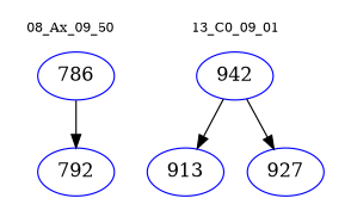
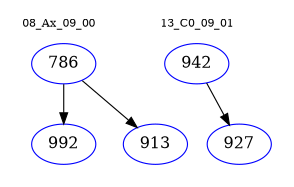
  digraph {
    node [color=blue]
    edge [color=black]
    n1 [label=786]
-   n2 [label=792]
+   n2 [label=992]
    n3 [label=942]
    n4 [label=913]
    n5 [label=927]
    subgraph cluster_1 {
      color=white
      fontsize=10
-     label="08_Ax_09_50"
+     label="08_Ax_09_00"
      n1
      n2
    }
    subgraph cluster_2 {
      color=white
      fontsize=10
      label="13_C0_09_01"
      n3
      n4
      n5
    }
    n1 -> n2
-   n3 -> n4
+   n1 -> n4
    n3 -> n5
  }
